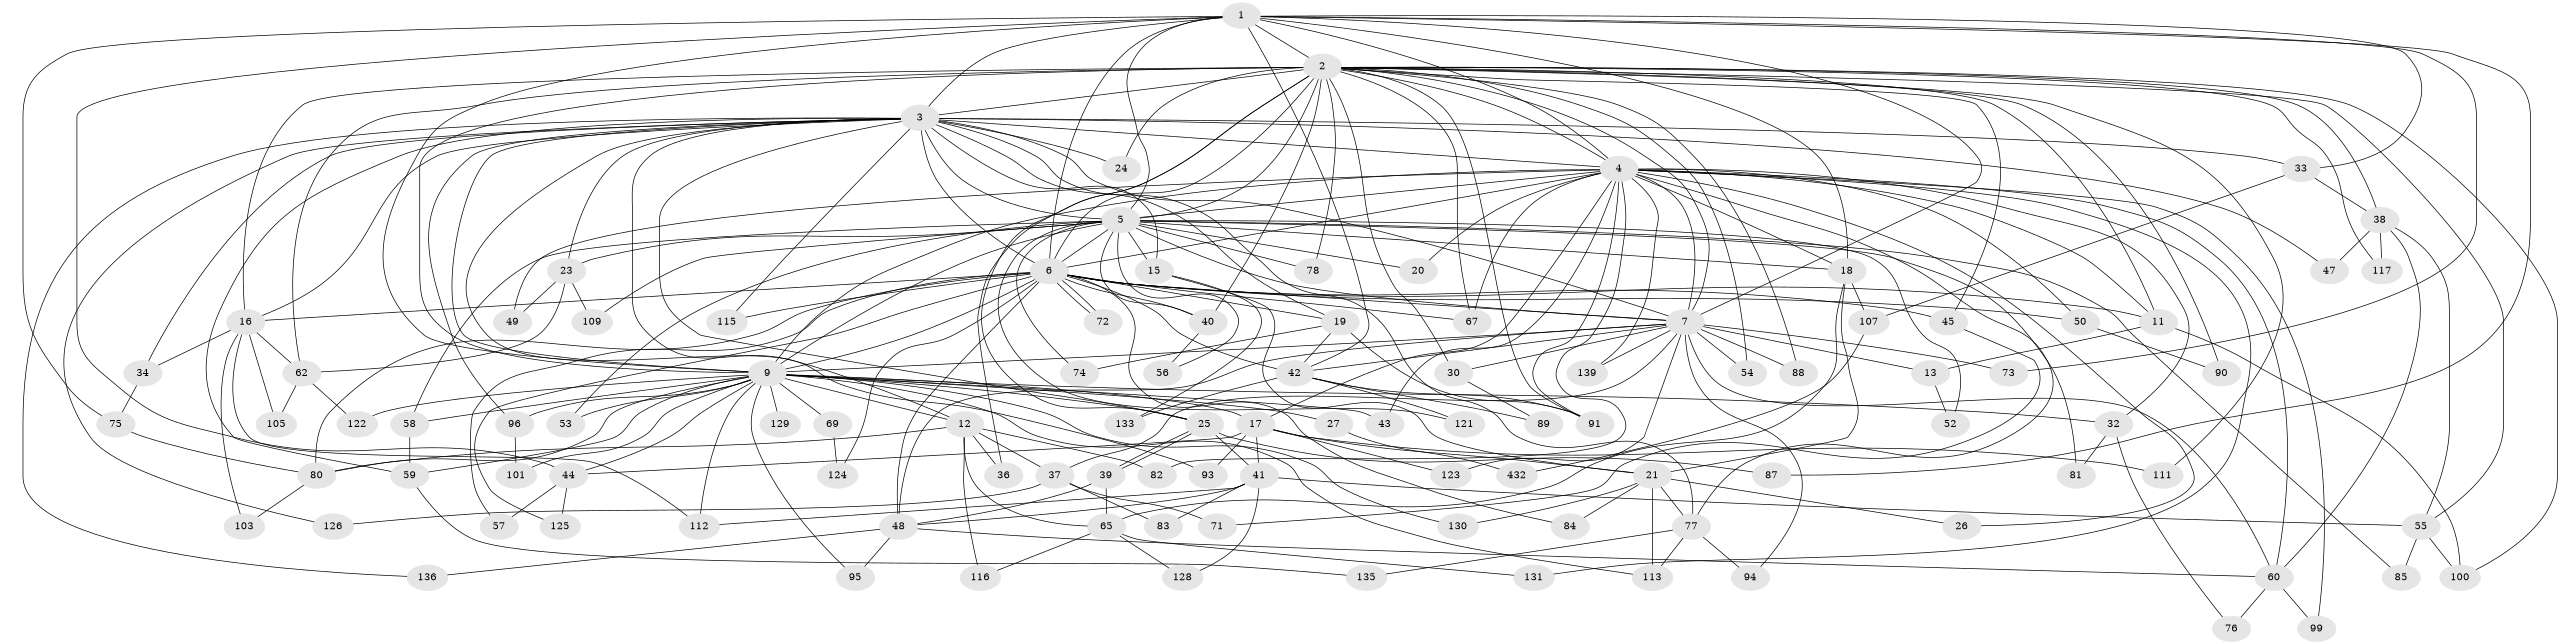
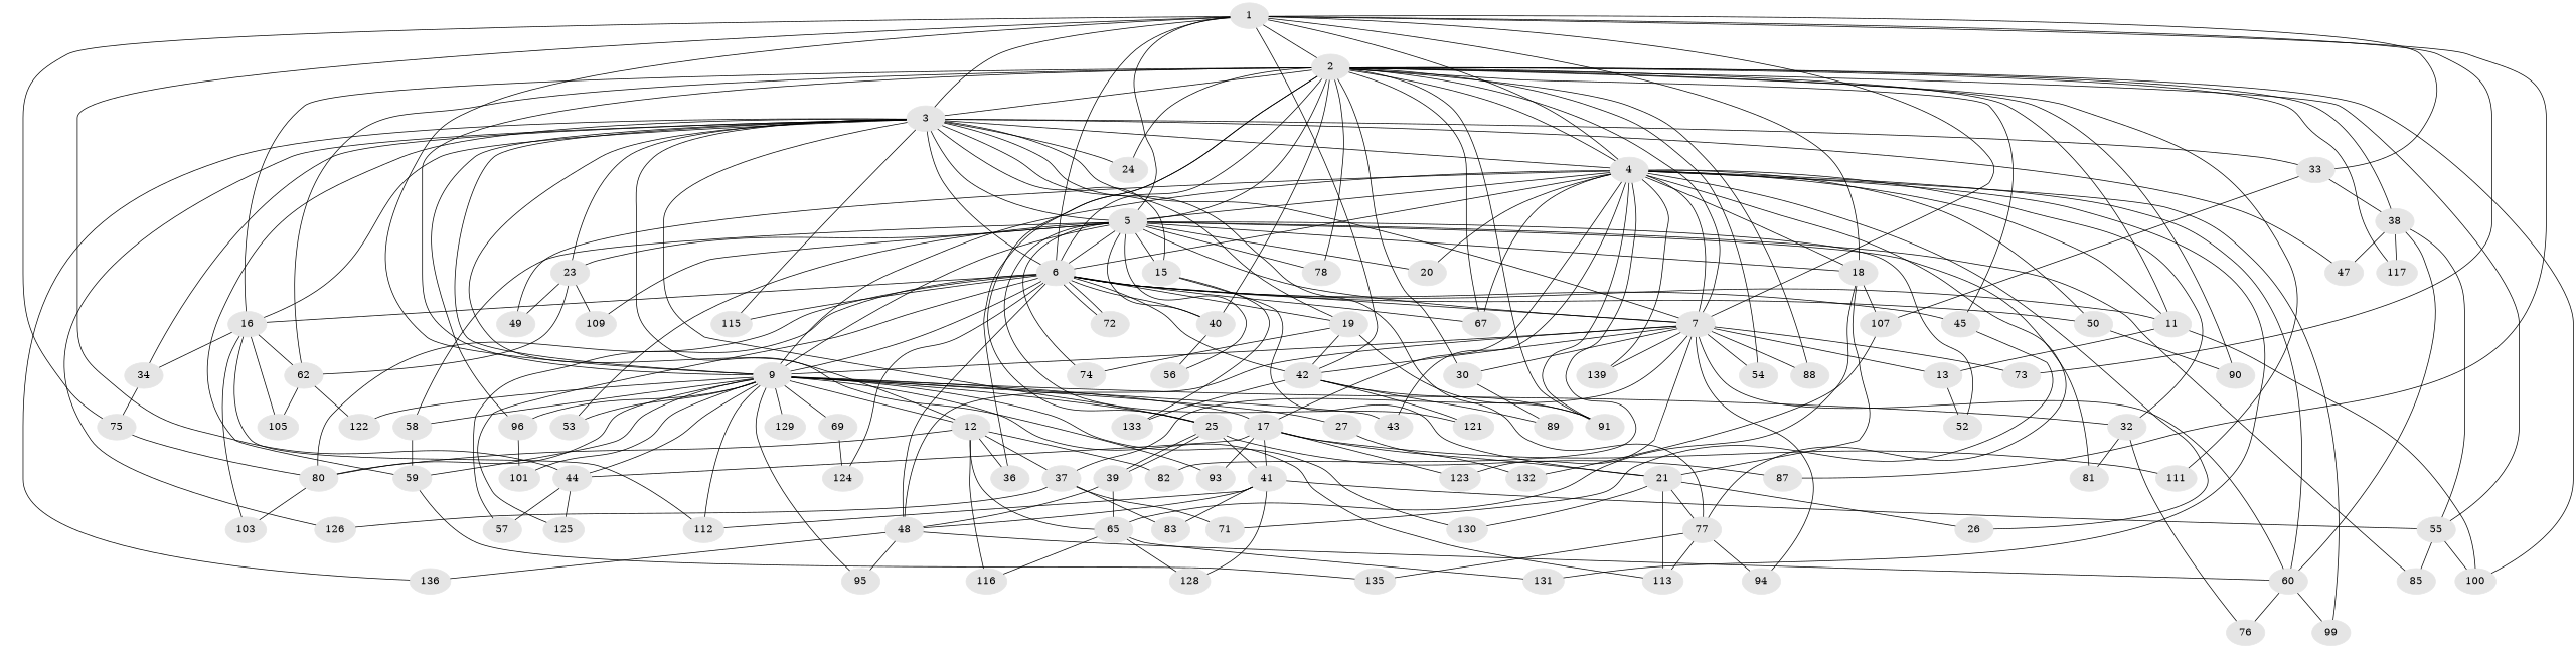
  graph {
    node [color=gray90 style=filled]
    1 [super="+63"]
    2 [super="+8"]
    3 [super="+104"]
    4 [super="+61"]
    5 [super="+29"]
    6 [super="+46"]
    7 [super="+14"]
    9 [super="+10"]
    18 [super="+28"]
    33
    42 [super="+97"]
    44 [super="+70"]
    73
    75 [super="+106"]
    87
    11 [super="+68"]
    16 [super="+22"]
    24
    25 [super="+110"]
    30
    36
    38 [super="+119"]
    40 [super="+79"]
    45
    54
    55 [super="+120"]
    62 [super="+138"]
    67 [super="+137"]
    78
    88
    90
    91 [super="+102"]
    100 [super="+134"]
    111
    117
    12 [super="+31"]
    15
    19 [super="+108"]
    23 [super="+95"]
    34
    47
    59 [super="+114"]
    77 [super="+92"]
    93
    96
    115
    126
    136
    17
    20
    26
    32 [super="+118"]
    43
    49
    50
    60 [super="+64"]
    82
    99
    131
    139
    52
    53
    56
    58
    74
    81
    85
    109
    121
    48 [super="+51"]
    57
    72
    80 [super="+127"]
-   84
    124
    125
    13
    37
    94
    123
    27
    69
    n83 [label=95]
    101
    112
    113 [super="+140"]
    122
    129
    130
    65 [super="+86"]
    21 [super="+35"]
    107
    133
    89
    103
    105
    41 [super="+66"]
    39
    71
    116
    135
    76
    83
-   132 [label=432]
+   132
    128
    1 -- 2 [weight=2]
    1 -- 3
    1 -- 4
    1 -- 5
    1 -- 6
    1 -- 7
    1 -- 9 [weight=2]
    1 -- 18
    1 -- 33
    1 -- 42
    1 -- 44
    1 -- 73
    1 -- 75
    1 -- 87
    2 -- 3 [weight=3]
    2 -- 4 [weight=2]
    2 -- 5 [weight=2]
    2 -- 6 [weight=2]
    2 -- 7 [weight=2]
    2 -- 9 [weight=4]
    2 -- 11
    2 -- 16
    2 -- 24
    2 -- 25
    2 -- 30
    2 -- 36
    2 -- 38
    2 -- 40
    2 -- 45
    2 -- 54
    2 -- 55
    2 -- 62
    2 -- 67
    2 -- 78
    2 -- 88
    2 -- 90
    2 -- 91
    2 -- 100
    2 -- 111
    2 -- 117
    3 -- 4
    3 -- 5 [weight=2]
    3 -- 6
    3 -- 7 [weight=2]
    3 -- 9 [weight=2]
    3 -- 33
    3 -- 16
    3 -- 24
    3 -- 25
    3 -- 12 [weight=2]
    3 -- 15
    3 -- 19
    3 -- 23
    3 -- 34
    3 -- 47
    3 -- 59
    3 -- 77
    3 -- 93
    3 -- 96
    3 -- 115
    3 -- 126
    3 -- 136
    4 -- 5
    4 -- 6
    4 -- 7
    4 -- 9 [weight=3]
    4 -- 18
    4 -- 11
    4 -- 67
    4 -- 91
    4 -- 77
    4 -- 17
    4 -- 20
    4 -- 26
    4 -- 32
    4 -- 43
    4 -- 49
    4 -- 50
    4 -- 60
    4 -- 82
    4 -- 99
    4 -- 131
    4 -- 139
    5 -- 6
    5 -- 7
    5 -- 9 [weight=2]
    5 -- 18
    5 -- 40
    5 -- 78
    5 -- 15
    5 -- 23
    5 -- 20
    5 -- 52
    5 -- 53
    5 -- 56
    5 -- 58
    5 -- 74
    5 -- 81
    5 -- 85
    5 -- 109
    5 -- 121
    6 -- 7
    6 -- 9 [weight=2]
    6 -- 42
    6 -- 11
    6 -- 16 [weight=2]
    6 -- 40
    6 -- 45
    6 -- 67
    6 -- 19
    6 -- 115
    6 -- 50
    6 -- 48
    6 -- 57
    6 -- 72
    6 -- 72
    6 -- 80
-   6 -- 84
    6 -- 124
    6 -- 125
    7 -- 9 [weight=2]
    7 -- 42
    7 -- 73
    7 -- 30
    7 -- 54
    7 -- 88
    7 -- 60
    7 -- 139
    7 -- 48
    7 -- 13
    7 -- 37
    7 -- 94
    7 -- 123
    9 -- 44
    9 -- 25
    9 -- 12
    9 -- 59
    9 -- 96
    9 -- 17
    9 -- 32 [weight=2]
    9 -- 43
    9 -- 53
    9 -- 58
    9 -- 80
    9 -- 27 [weight=2]
    9 -- 69 [weight=2]
    9 -- n83
    9 -- 101
    9 -- 112
    9 -- 113
    9 -- 122
    9 -- 129
    9 -- 130
    18 -- 65
    18 -- 21
    18 -- 107
    33 -- 38
    33 -- 107
    42 -- 91
    42 -- 121
    42 -- 133
    42 -- 89
    44 -- 57
    44 -- 125
    75 -- 80
    11 -- 100
    11 -- 13
    16 -- 62
    16 -- 34
    16 -- 112
    16 -- 103
    16 -- 105
    25 -- 87
    25 -- 41
    25 -- 39
    25 -- 39
    30 -- 89
    38 -- 55
    38 -- 117
    38 -- 47
    38 -- 60
    40 -- 56
    45 -- 71
    55 -- 100
    55 -- 85
    62 -- 122
    62 -- 105
    12 -- 36
    12 -- 82
    12 -- 80
    12 -- 37
    12 -- 65
    12 -- 116
    15 -- 21
    15 -- 133
    19 -- 42
    19 -- 91
    19 -- 74
    23 -- 62
    23 -- 49
    23 -- 109
    34 -- 75
    59 -- 135
    77 -- 94
    77 -- 113
    77 -- 135
    96 -- 101
    17 -- 44
    17 -- 111
    17 -- 93
    17 -- 123
    17 -- 21
    17 -- 41
    32 -- 81
    32 -- 76
    50 -- 90
    60 -- 99
    60 -- 76
    58 -- 59
    48 -- 136
    48 -- 60
    48 -- n83
    80 -- 103
    13 -- 52
    37 -- 126
    37 -- 71
    37 -- 83
    27 -- 132
    69 -- 124
    65 -- 131
    65 -- 116
    65 -- 128
    21 -- 77
    21 -- 26
-   21 -- 84
    21 -- 113
    21 -- 130
    107 -- 132
    41 -- 55
    41 -- 48
    41 -- 112
    41 -- 83
    41 -- 128
    39 -- 48
    39 -- 65
  }
